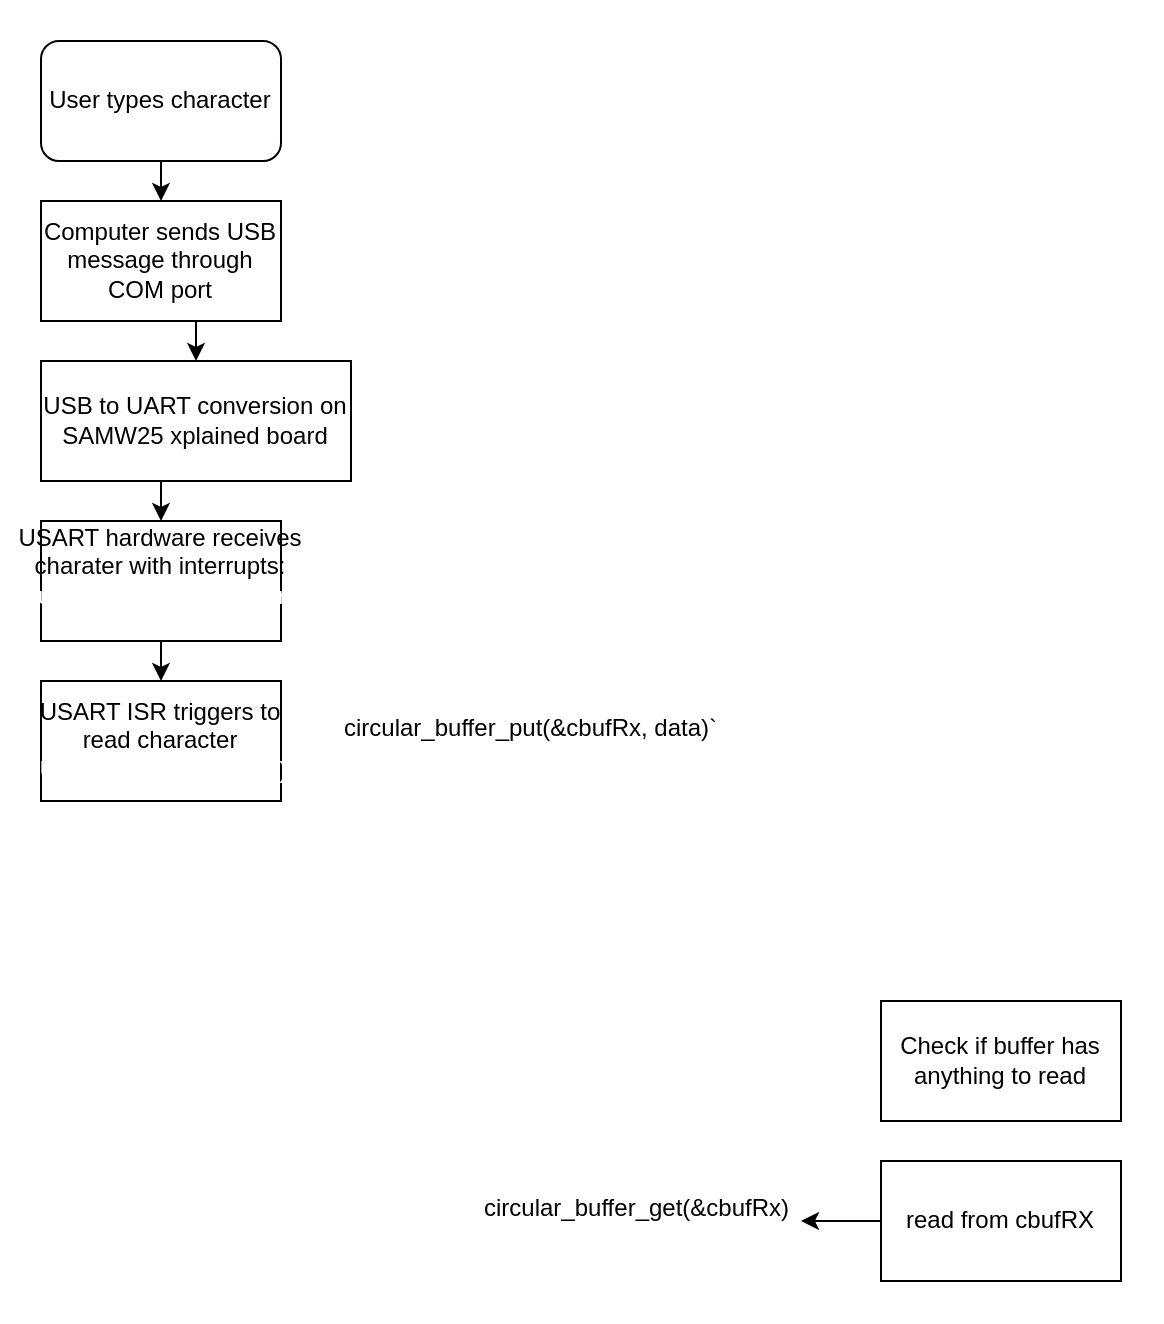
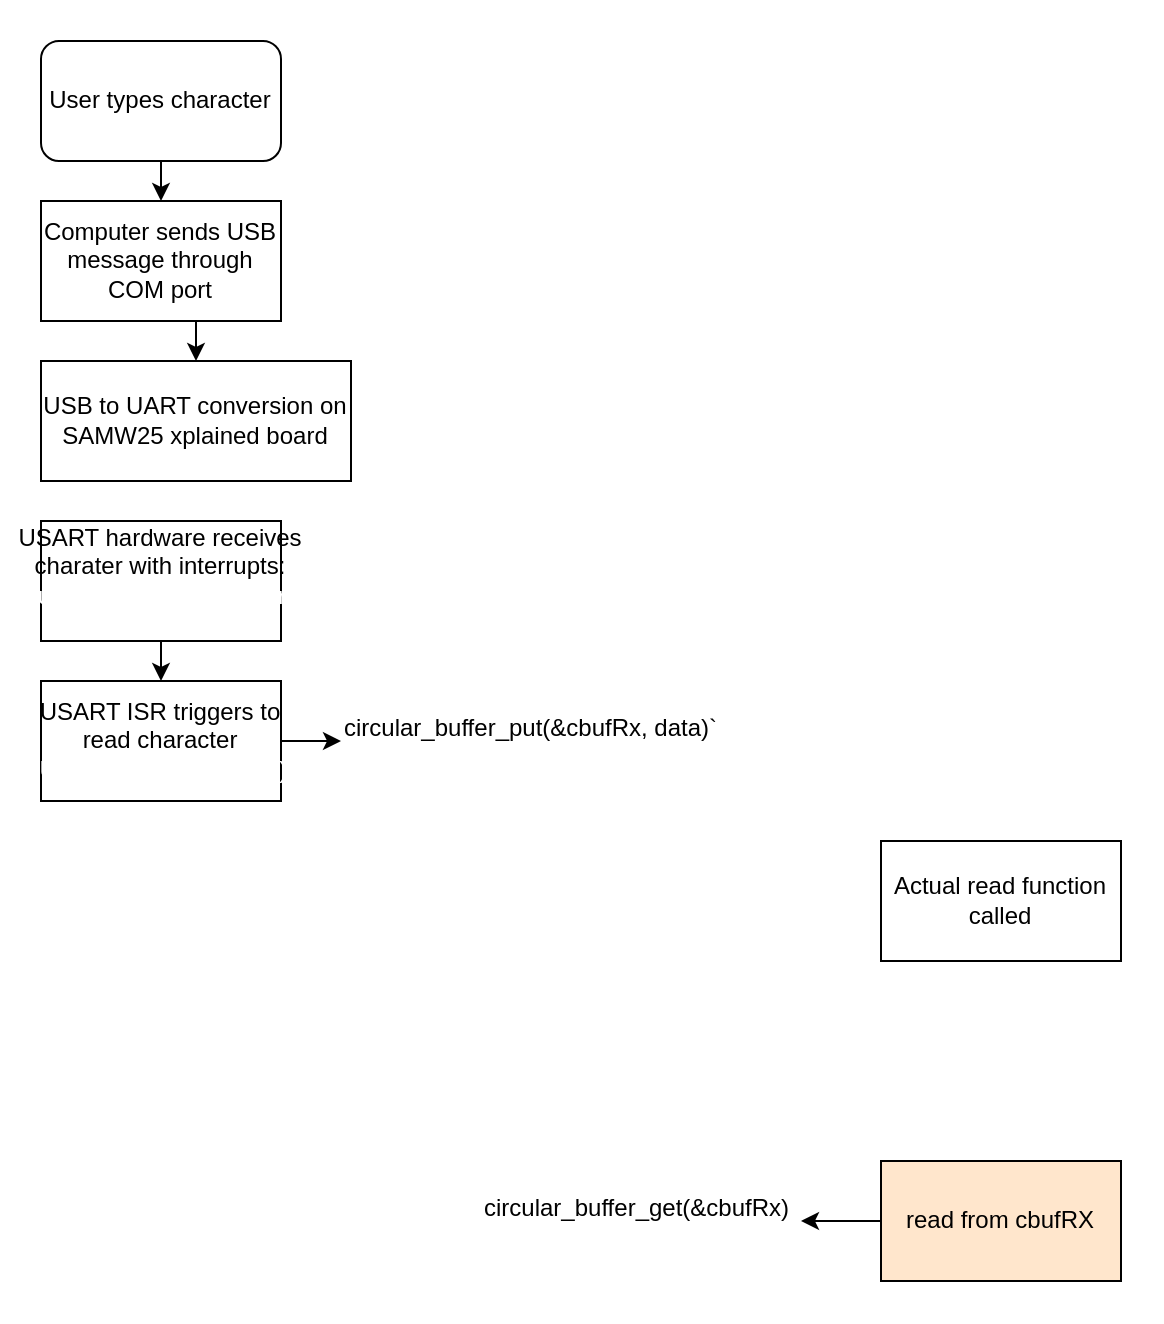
  <mxCell id="0" />
  <mxCell id="1" parent="0" />
  <mxCell id="2" style="edgeStyle=orthogonalEdgeStyle;rounded=0;orthogonalLoop=1;jettySize=auto;html=1;exitX=0.5;exitY=1;exitDx=0;exitDy=0;entryX=0.5;entryY=0;entryDx=0;entryDy=0;" edge="1" parent="1" source="3" target="5"><mxGeometry relative="1" as="geometry" /></mxCell>
  <mxCell id="3" value="User types character" style="rounded=1;whiteSpace=wrap;html=1;" vertex="1" parent="1"><mxGeometry x="20" y="20" width="120" height="60" as="geometry" /></mxCell>
  <mxCell id="4" style="edgeStyle=orthogonalEdgeStyle;rounded=0;orthogonalLoop=1;jettySize=auto;html=1;exitX=0.5;exitY=1;exitDx=0;exitDy=0;entryX=0.5;entryY=0;entryDx=0;entryDy=0;" edge="1" parent="1" source="5" target="7"><mxGeometry relative="1" as="geometry" /></mxCell>
  <mxCell id="5" value="Computer sends USB message through COM port" style="rounded=0;whiteSpace=wrap;html=1;" vertex="1" parent="1"><mxGeometry x="20" y="100" width="120" height="60" as="geometry" /></mxCell>
- <mxCell id="6" style="edgeStyle=orthogonalEdgeStyle;rounded=0;orthogonalLoop=1;jettySize=auto;html=1;exitX=0.5;exitY=1;exitDx=0;exitDy=0;entryX=0.5;entryY=0;entryDx=0;entryDy=0;" edge="1" parent="1" source="7" target="9"><mxGeometry relative="1" as="geometry" /></mxCell>
  <mxCell id="7" value="USB to UART conversion on SAMW25 xplained board" style="rounded=0;whiteSpace=wrap;html=1;" vertex="1" parent="1"><mxGeometry x="20" y="180" width="155" height="60" as="geometry" /></mxCell>
  <mxCell id="8" style="edgeStyle=orthogonalEdgeStyle;rounded=0;orthogonalLoop=1;jettySize=auto;html=1;exitX=0.5;exitY=1;exitDx=0;exitDy=0;entryX=0.5;entryY=0;entryDx=0;entryDy=0;" edge="1" parent="1" source="9" target="11"><mxGeometry relative="1" as="geometry" /></mxCell>
  <mxCell id="9" value="USART hardware receives charater with interrupts:&lt;div&gt;&amp;nbsp;&lt;font style=&quot;color: light-dark(rgb(255, 255, 255), rgb(255, 0, 0));&quot;&gt;&lt;span style=&quot;color: rgb(255, 255, 255);&quot;&gt;_usart_interrupt_handler() { if( }&lt;/span&gt;&lt;/font&gt;&lt;/div&gt;" style="rounded=0;whiteSpace=wrap;html=1;" vertex="1" parent="1"><mxGeometry x="20" y="260" width="120" height="60" as="geometry" /></mxCell>
+ <mxCell id="10" style="edgeStyle=orthogonalEdgeStyle;rounded=0;orthogonalLoop=1;jettySize=auto;html=1;exitX=1;exitY=0.5;exitDx=0;exitDy=0;entryX=0;entryY=0.5;entryDx=0;entryDy=0;" edge="1" parent="1" source="11" target="12"><mxGeometry relative="1" as="geometry" /></mxCell>
  <mxCell id="11" value="USART ISR&amp;nbsp;triggers to read character&lt;div&gt;&amp;nbsp;&lt;font style=&quot;color: light-dark(rgb(255, 255, 255), rgb(255, 0, 0));&quot;&gt;'USART_0_read(&amp;amp;data)'&lt;/font&gt;&lt;/div&gt;" style="rounded=0;whiteSpace=wrap;html=1;" vertex="1" parent="1"><mxGeometry x="20" y="340" width="120" height="60" as="geometry" /></mxCell>
  <mxCell id="12" value="circular_buffer_put(&amp;cbufRx, data)`" style="text;whiteSpace=wrap;" vertex="1" parent="1"><mxGeometry x="170" y="350" width="220" height="40" as="geometry" /></mxCell>
- <mxCell id="14" value="Check if buffer has anything to read" style="rounded=0;whiteSpace=wrap;html=1;" vertex="1" parent="1"><mxGeometry x="440" y="500" width="120" height="60" as="geometry" /></mxCell>
+ <mxCell id="13" value="Actual read function called" style="rounded=0;whiteSpace=wrap;html=1;" vertex="1" parent="1"><mxGeometry x="440" y="420" width="120" height="60" as="geometry" /></mxCell>
  <mxCell id="15" style="edgeStyle=orthogonalEdgeStyle;rounded=0;orthogonalLoop=1;jettySize=auto;html=1;exitX=0;exitY=0.5;exitDx=0;exitDy=0;entryX=1;entryY=0.5;entryDx=0;entryDy=0;" edge="1" parent="1" source="16"><mxGeometry relative="1" as="geometry"><mxPoint x="400" y="610" as="targetPoint" /></mxGeometry></mxCell>
- <mxCell id="16" value="read from cbufRX" style="rounded=0;whiteSpace=wrap;html=1;" vertex="1" parent="1"><mxGeometry x="440" y="580" width="120" height="60" as="geometry" /></mxCell>
+ <mxCell id="16" value="read from cbufRX" style="rounded=0;whiteSpace=wrap;html=1;fillColor=#ffe6cc;" vertex="1" parent="1"><mxGeometry x="440" y="580" width="120" height="60" as="geometry" /></mxCell>
  <mxCell id="17" value="circular_buffer_get(&amp;cbufRx)" style="text;whiteSpace=wrap;" vertex="1" parent="1"><mxGeometry x="240" y="590" width="160" height="40" as="geometry" /></mxCell>
